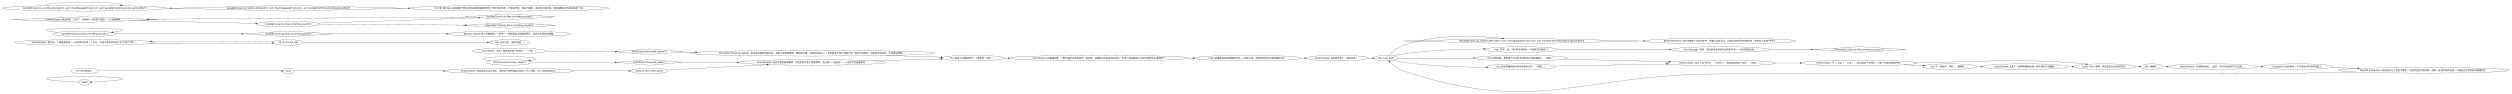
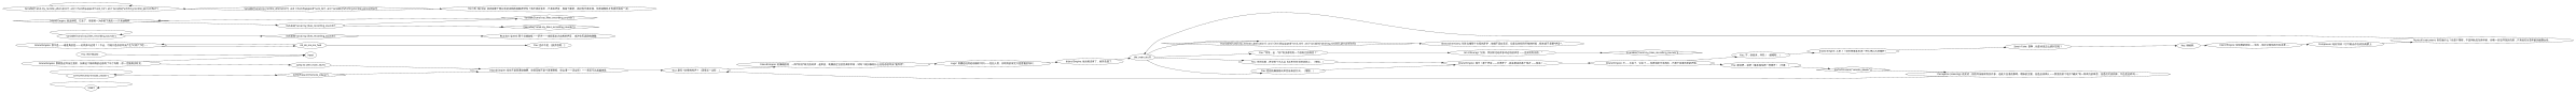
  digraph {
    fontname="Noto Sans"
    rankdir=LR
    node [fontname="Noto Sans"]
    edge [fontname="Noto Sans"]
    n1 [label=START]
    n2 [label=input]
    n3 [label="Inland Empire: 那就竖起耳朵注意听。如果这个物种真的迁移到了马丁内斯，你一定能再次听见。"]
    n4 [label="Jump to: [the_main_stuff]"]
    n5 [label="Inland Empire: 又来了！你即将重新发现一种灭绝已久的物种！"]
    n6 [label="Savoir Faire: 是啊，但是你该怎么抓到它呢？"]
    n7 [label="You: 继续听。"]
    n8 [label="Inland Empire: 但你不是普通动物啊。你甚至都不是个普通警察。你会看——还会听！——甚至可以超越来世。"]
    n9 [label="Inland Empire: 那不是——难道真的是——哈库多玛达塔？！不会。可能只是你的耳朵产生*幻听*了吧……"]
    n10 [label=col_do_ma_ma_hub]
    n11 [label="You: 也许不是。[放弃思维。]"]
    n12 [label="You: 是吗？好像有铃声？（再靠近一点听。）"]
    n13 [label="Inland Empire: 好像确实有。一阵*特别*高亢的铃声，超声波。莉娜说过它的音调非常高，对吗？就好像有什么在给你的耳朵*挠痒痒*。"]
    n14 [label="Logic: 莉娜还说其他动物听不到——包括人类。你听到的肯定只是普通的鸟叫。"]
    n15 [label=the_main_stuff]
    n16 [label="!(Variable[\"canal.roy_necktie_altercation\"]  and  CheckEquipped(\"neck_tie\")  and  Variable[\"whirling.necktie_personified\"])" shape=diamond]
    n17 [label="You: “等等，金，*你*有没有听到一个很高亢的噪音？”"]
    n18 [label="You: 乖乖站稳，希望那个鸟儿会飞过来停在你的肩膀上。（继续。）"]
    n19 [label="You: 把你的脑袋移向声音传来的方向。（继续。）"]
    n20 [label="Electrochemistry: 别学当铺那个古怪的罗伊，他都不喜欢音乐。但是当你找到节拍的时候，根本就不需要*声音*。"]
    n21 [label="Kim Kitsuragi: “没有。我没听见哈库多玛达塔的声音——也没听到你的。”"]
    n22 [label="Inland Empire: 哦不！那个声音——它离开了，就在那边的某个地方——快追！……"]
    n23 [label="Variable[\"canal.roy_likes_recording_sounds\"]"]
    n24 [label="Variable[\"canal.roy_likes_recording_sounds\"]" shape=diamond]
    n25 [label="Reaction Speed: 那个当铺老板——罗伊——也很喜欢大自然的声音。也许你应该跟他聊聊。"]
    n26 [label="!(Variable[\"canal.roy_likes_recording_sounds\"])" shape=diamond]
    n27 [label="Inland Empire: 他当然没有了。他耳朵聋了。"]
    n28 [label="IsTHCPresent(\"remote_viewer\")"]
    n29 [label="IsTHCPresent(\"remote_viewer\")" shape=diamond]
    n30 [label="!(IsTHCPresent(\"remote_viewer\"))" shape=diamond]
    n31 [label="Perception (Hearing): 说实话，你的耳朵能听到的不多。远处工业港的轰鸣。嘈杂的交通。但是必须承认——那里的某个地方*确实*有一阵高亢的噪音。但是话又说回来，不总是这样吗……"]
    n32 [label="Inland Empire: 就这样吧。它走了。现在唯一为你留下来的——只有迪斯科。" shape=diamond]
    n33 [label="Variable[\"canal.roy_likes_recording_sounds\"]"]
    n34 [label="Variable[\"canal.roy_likes_recording_sounds\"]" shape=diamond]
    n35 [label="!(Variable[\"canal.roy_likes_recording_sounds\"])" shape=diamond]
    n36 [label="Variable[\"canal.roy_necktie_altercation\"]  and  CheckEquipped(\"neck_tie\")  and  Variable[\"whirling.necktie_personified\"]"]
    n37 [label="Variable[\"canal.roy_necktie_altercation\"]  and  CheckEquipped(\"neck_tie\")  and  Variable[\"whirling.necktie_personified\"]" shape=diamond]
    n38 [label="Horrific Necktie: 还记得那个想让你赶走我的混账罗伊吗？他不喜欢音乐，只喜欢声音。真是个废材。还好你不喜欢他。你和迪斯科才应该永远在一起。"]
    n39 [label="You: 先仔细点听。"]
    n40 [label="Composure: 站好别动！它可能会停在你的肩膀上。"]
    n41 [label="Physical Instrument: 你在做什么？你是个警察，不是同性恋鸟类学家。你唯一应该寻找的鸟类，只有处在生育年龄的健康女性。"]
    n42 [label="You: 那好吧，走吧！像其他东西一样离开！（不要。）"]
    n43 [label="Inland Empire: 不……太迟了。它走了……你再也听不见鸣叫，只剩下街道传来的声响。"]
    n44 [label="Inland Empire: 应该离的很近……也许，也许它朝你的方向走来……"]
    n45 [label="You: 不，快回来，拜托！（接着听。）"]
    n1 -> n1
-   n2 -> n3
+   n3 -> n2
    n3 -> n4
    n4 -> n8
    n5 -> n6
    n6 -> n7
    n7 -> n44
    n8 -> n12
    n9 -> n10
    n10 -> n9
    n10 -> n11
    n12 -> n13
    n13 -> n14
    n14 -> n27
    n15 -> n16
    n15 -> n17
    n15 -> n18
    n15 -> n19
    n16 -> n20
    n17 -> n21
    n18 -> n22
    n19 -> n22
    n21 -> n26
    n22 -> n43
    n23 -> n23
    n23 -> n24
    n24 -> n25
    n27 -> n15
    n28 -> n28
    n28 -> n29
    n29 -> n8
    n30 -> n31
    n31 -> n12
    n32 -> n33
    n33 -> n34
    n33 -> n35
    n34 -> n32
    n36 -> n36
    n36 -> n37
    n37 -> n38
    n39 -> n2
    n40 -> n41
    n41 -> n15
    n42 -> n30
-   n43 -> n6
+   n43 -> n42
    n43 -> n45
    n44 -> n40
    n45 -> n5
  }
